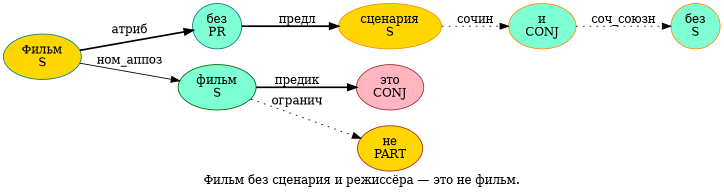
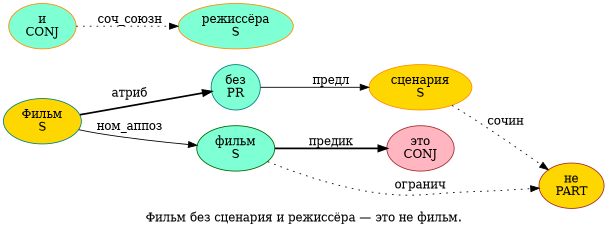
  digraph {
    label="Фильм без сценария и режиссёра — это не фильм."
    rankdir=LR
    node [color=darkorange fillcolor=aquamarine penwidth=1 shape=ellipse style=filled]
    edge [style=dotted]
    n1 [color=teal fillcolor=gold label="Фильм\nS"]
    n2 [color=teal label="без\nPR"]
    n3 [color=darkgreen label="фильм\nS"]
    n4 [fillcolor=gold label="сценария\nS"]
    n5 [color=brown fillcolor=lightpink label="это\nCONJ"]
    n6 [color=brown fillcolor=gold label="не\nPART"]
    n7 [label="и\nCONJ"]
-   n8 [label="без\nS"]
+   n8 [label="режиссёра\nS"]
    n1 -> n2 [label="атриб" style=bold]
    n1 -> n3 [label="ном_аппоз" style=solid]
-   n2 -> n4 [label="предл" style=bold]
+   n2 -> n4 [label="предл" style=solid]
    n3 -> n5 [label="предик" style=bold]
    n3 -> n6 [label="огранич"]
-   n4 -> n7 [label="сочин"]
+   n4 -> n6 [label="сочин"]
    n7 -> n8 [label="соч_союзн"]
  }
